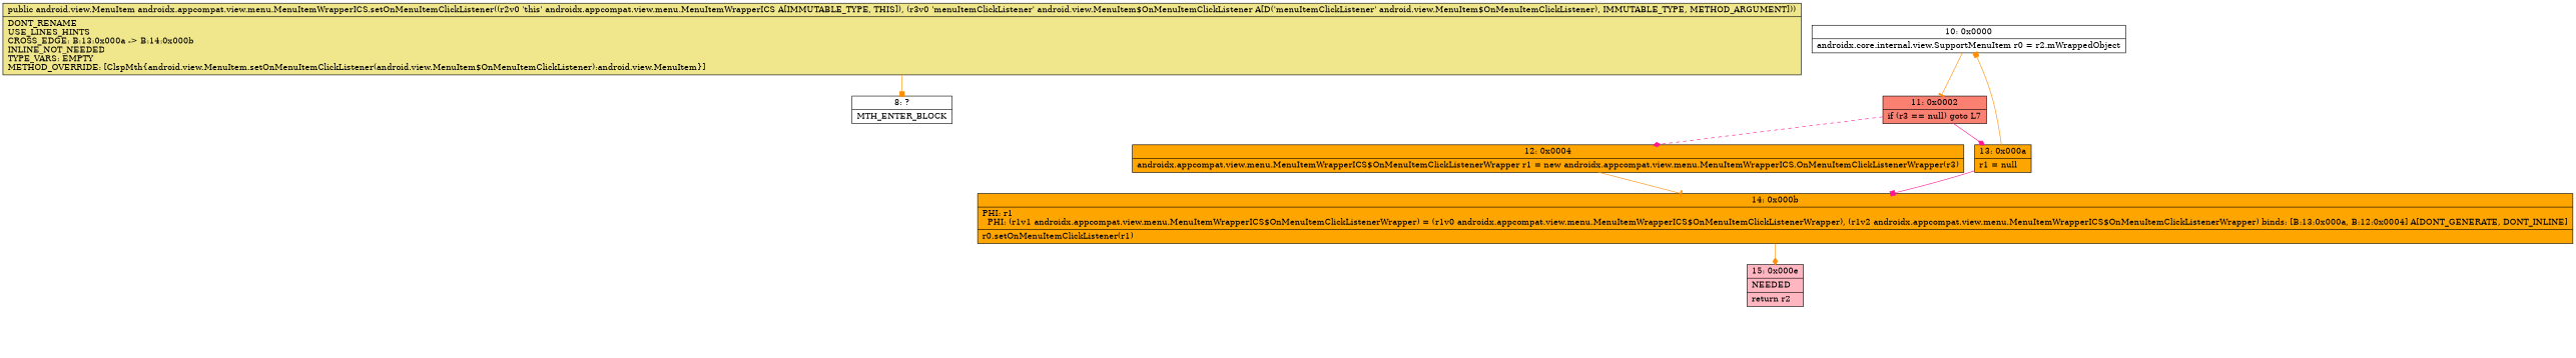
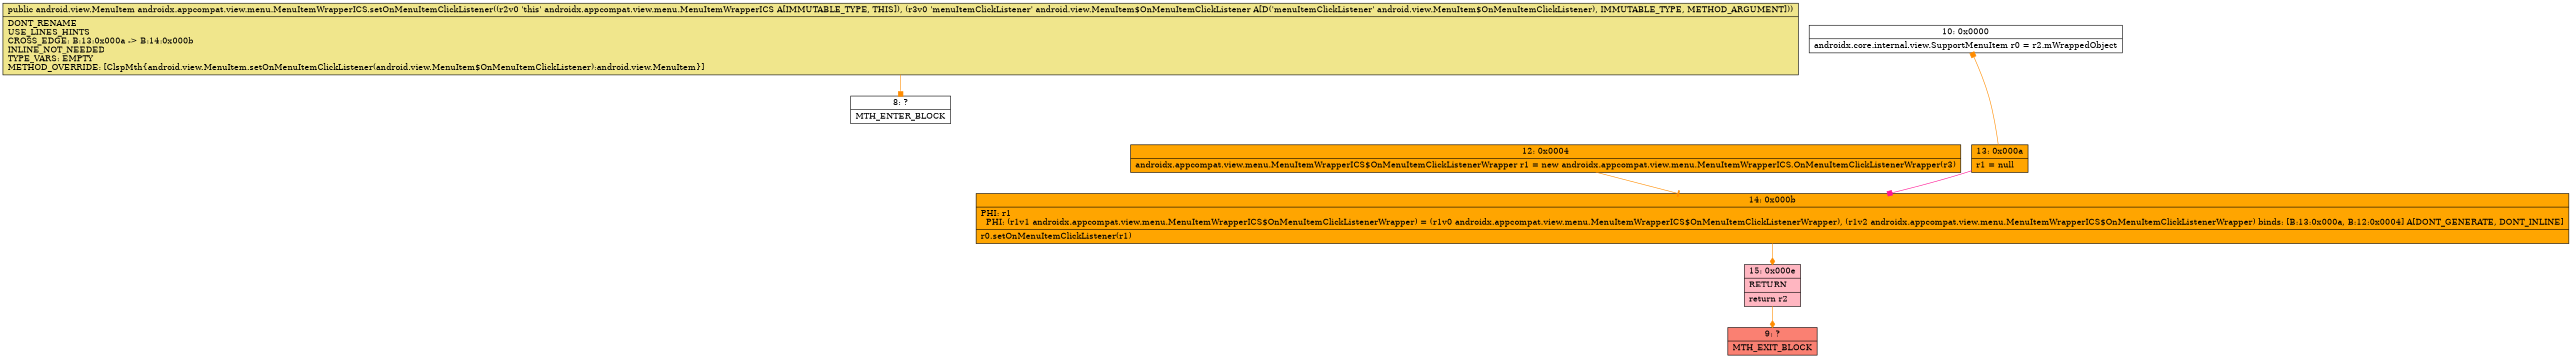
  digraph {
    node [fillcolor=orange shape=record style=filled]
    edge [arrowhead=diamond color=darkorange]
    n1 [fillcolor=white label="{8\:\ ?|MTH_ENTER_BLOCK\l}"]
    n2 [fillcolor=white label="{10\:\ 0x0000|androidx.core.internal.view.SupportMenuItem r0 = r2.mWrappedObject\l}"]
-   n3 [fillcolor=salmon label="{11\:\ 0x0002|if (r3 == null) goto L7\l}"]
    n4 [label="{12\:\ 0x0004|androidx.appcompat.view.menu.MenuItemWrapperICS$OnMenuItemClickListenerWrapper r1 = new androidx.appcompat.view.menu.MenuItemWrapperICS.OnMenuItemClickListenerWrapper(r3)\l}"]
    n5 [label="{13\:\ 0x000a|r1 = null\l}"]
    n6 [label="{14\:\ 0x000b|PHI: r1 \l  PHI: (r1v1 androidx.appcompat.view.menu.MenuItemWrapperICS$OnMenuItemClickListenerWrapper) = (r1v0 androidx.appcompat.view.menu.MenuItemWrapperICS$OnMenuItemClickListenerWrapper), (r1v2 androidx.appcompat.view.menu.MenuItemWrapperICS$OnMenuItemClickListenerWrapper) binds: [B:13:0x000a, B:12:0x0004] A[DONT_GENERATE, DONT_INLINE]\l|r0.setOnMenuItemClickListener(r1)\l}"]
-   n7 [fillcolor=lightpink label="{15\:\ 0x000e|NEEDED\l|return r2\l}"]
+   n7 [fillcolor=lightpink label="{15\:\ 0x000e|RETURN\l|return r2\l}"]
+   n8 [fillcolor=salmon label="{9\:\ ?|MTH_EXIT_BLOCK\l}"]
    n9 [fillcolor=khaki label="{public android.view.MenuItem androidx.appcompat.view.menu.MenuItemWrapperICS.setOnMenuItemClickListener((r2v0 'this' androidx.appcompat.view.menu.MenuItemWrapperICS A[IMMUTABLE_TYPE, THIS]), (r3v0 'menuItemClickListener' android.view.MenuItem$OnMenuItemClickListener A[D('menuItemClickListener' android.view.MenuItem$OnMenuItemClickListener), IMMUTABLE_TYPE, METHOD_ARGUMENT]))  | DONT_RENAME\lUSE_LINES_HINTS\lCROSS_EDGE: B:13:0x000a \-\> B:14:0x000b\lINLINE_NOT_NEEDED\lTYPE_VARS: EMPTY\lMETHOD_OVERRIDE: [ClspMth\{android.view.MenuItem.setOnMenuItemClickListener(android.view.MenuItem$OnMenuItemClickListener):android.view.MenuItem\}]\l}"]
-   n2 -> n3 [arrowhead=tee]
-   n3 -> n4 [color=deeppink style=dashed]
-   n3 -> n5 [color=deeppink]
    n4 -> n6 [arrowhead=tee]
    n5 -> n2 [arrowhead=box]
    n5 -> n6 [arrowhead=box color=deeppink]
    n6 -> n7
+   n7 -> n8
    n9 -> n1 [arrowhead=box]
  }
